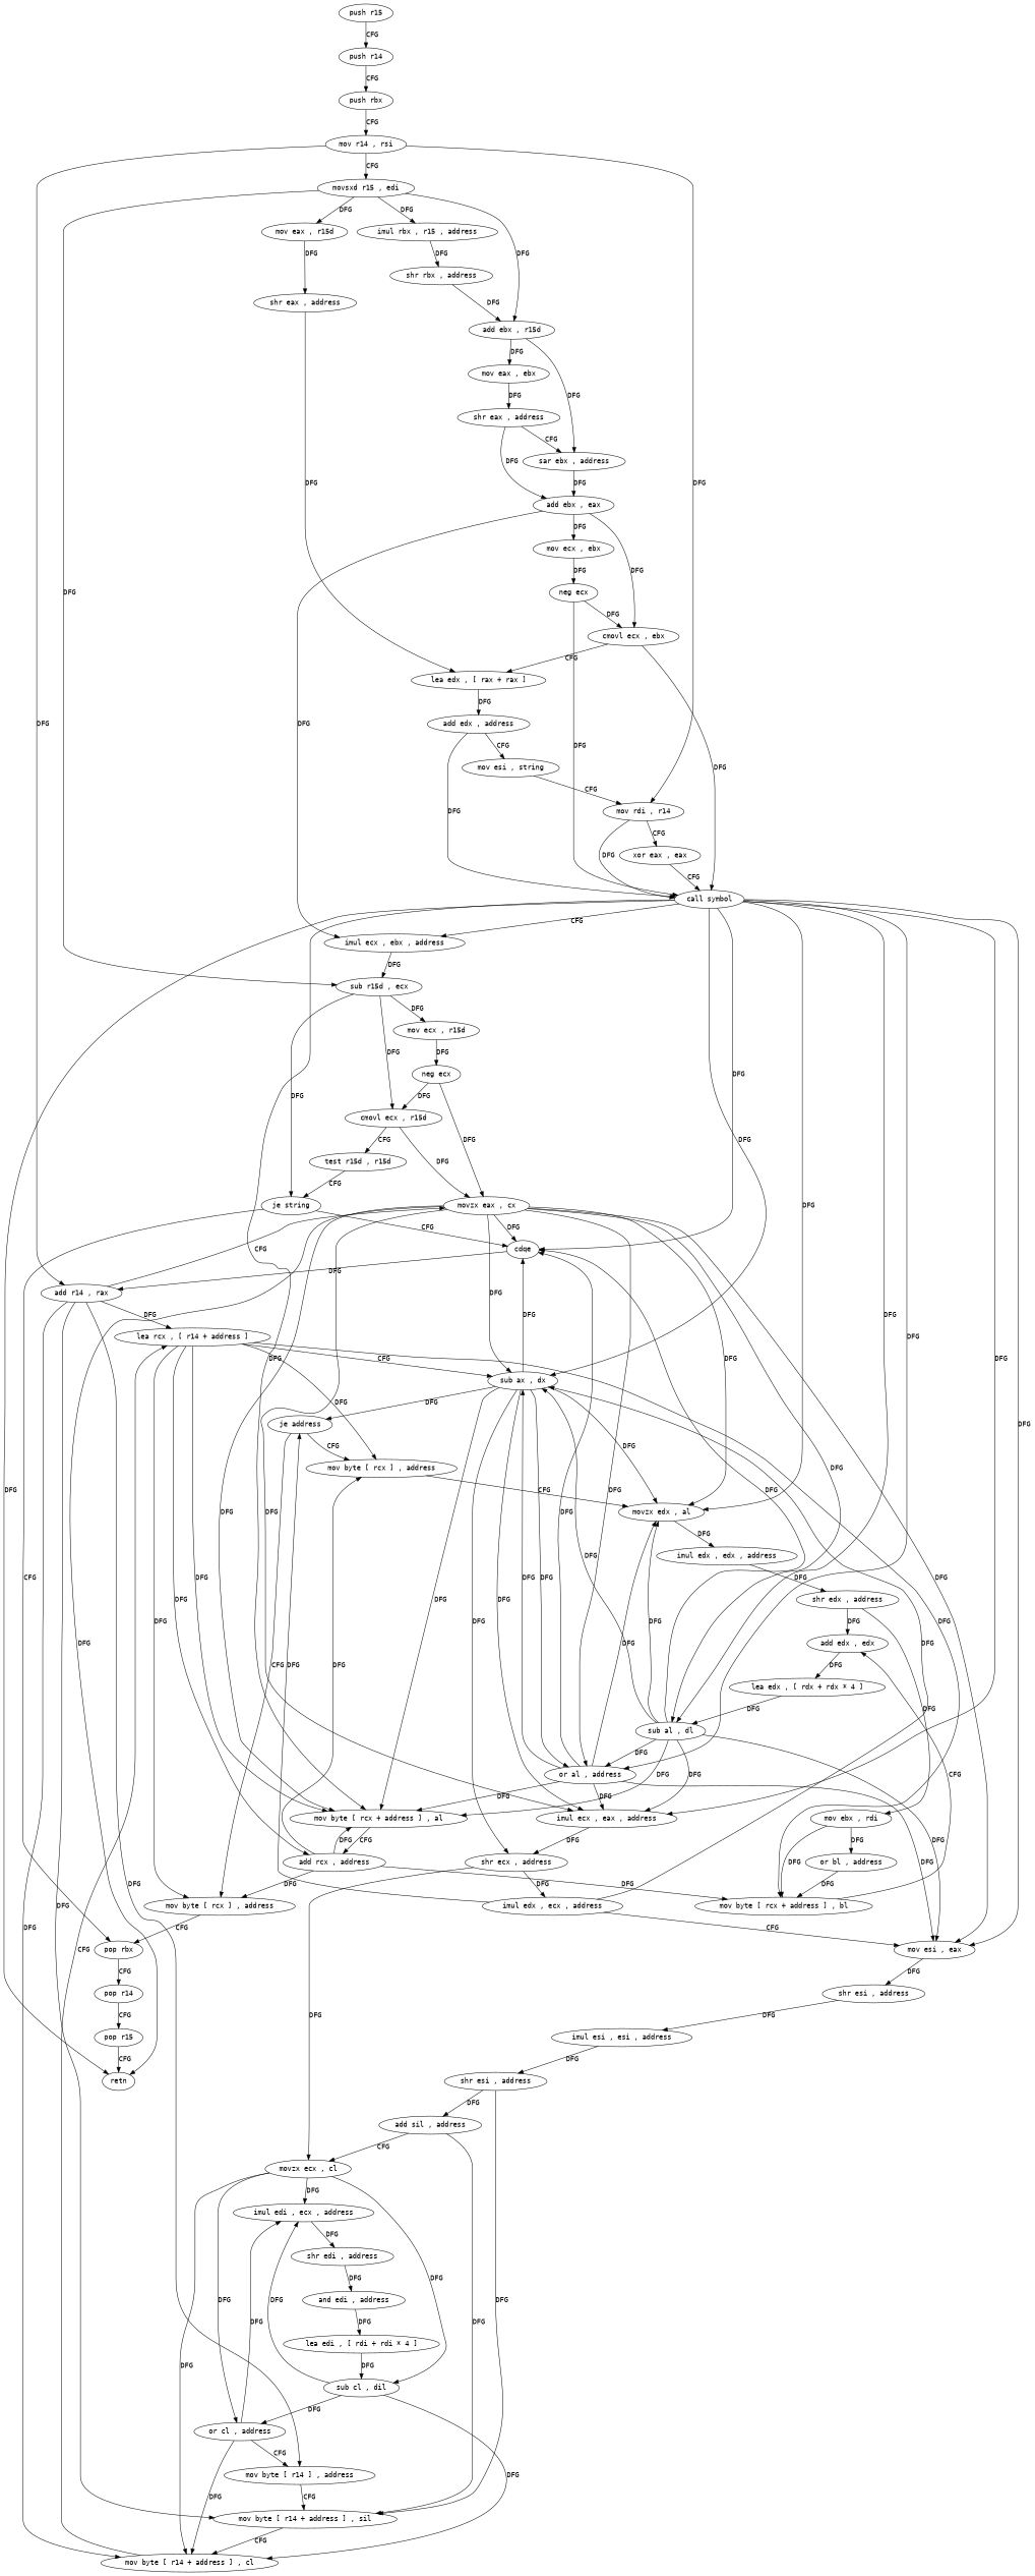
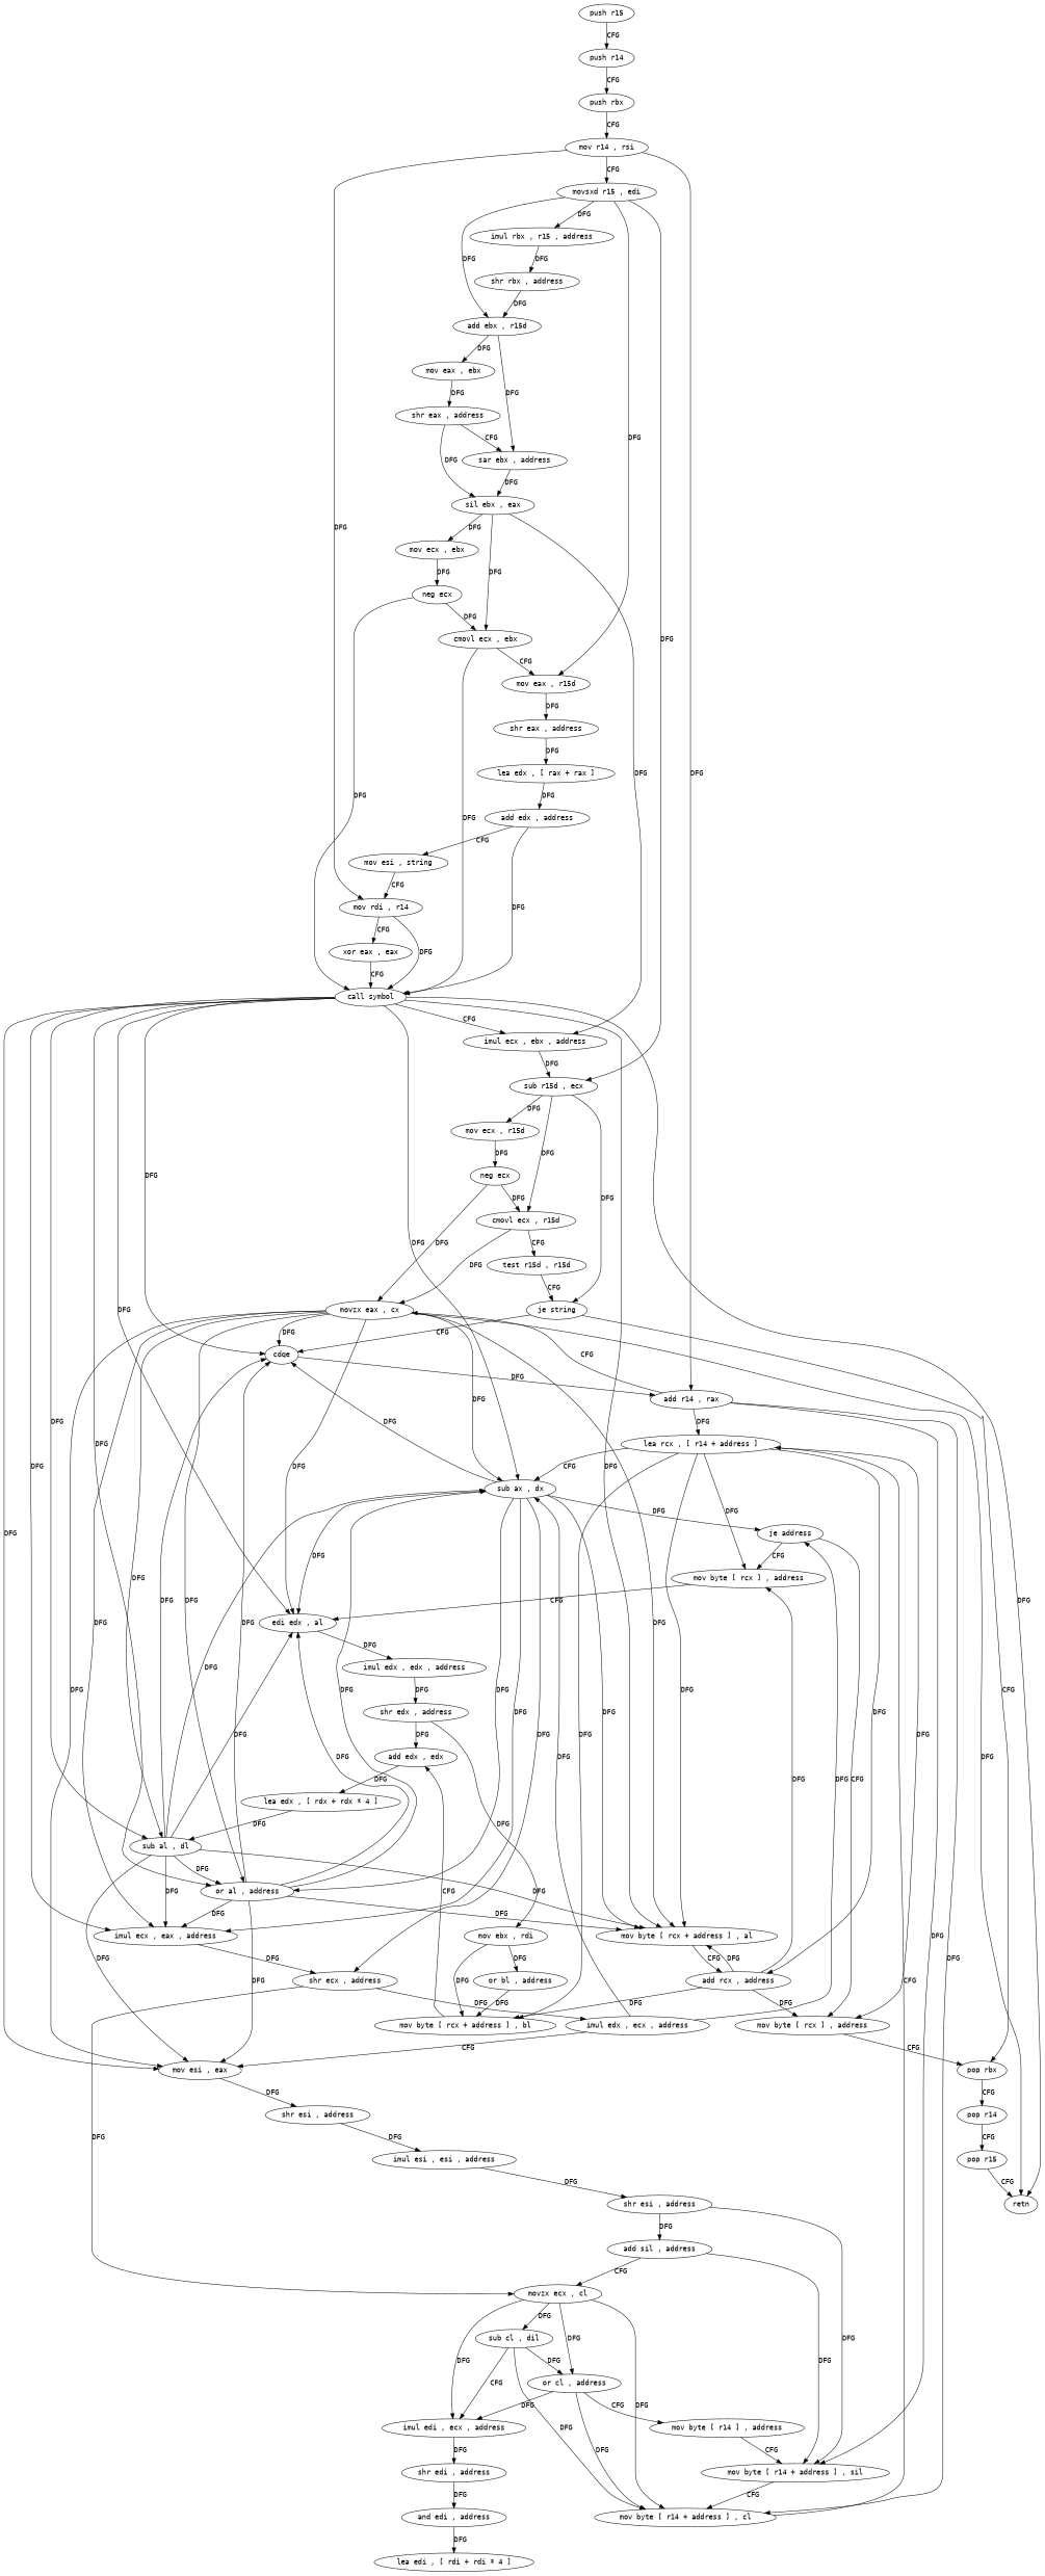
  digraph {
    fontname="DejaVu Sans Mono"
    node [fontname="DejaVu Sans Mono"]
    edge [fontname="DejaVu Sans Mono"]
    n1 [label="push r15"]
    n2 [label="push r14"]
    n3 [label="push rbx"]
    n4 [label="mov r14 , rsi"]
    n5 [label="movsxd r15 , edi"]
    n6 [label="mov rdi , r14"]
    n7 [label="add r14 , rax"]
    n8 [label="imul rbx , r15 , address"]
    n9 [label="add ebx , r15d"]
    n10 [label="mov eax , r15d"]
    n11 [label="sub r15d , ecx"]
    n12 [label="call symbol"]
    n13 [label="xor eax , eax"]
    n14 [label="movzx eax , cx"]
    n15 [label="mov byte [ r14 ] , address"]
    n16 [label="mov byte [ r14 + address ] , sil"]
    n17 [label="mov byte [ r14 + address ] , cl"]
    n18 [label="lea rcx , [ r14 + address ]"]
    n19 [label="shr rbx , address"]
    n20 [label="mov eax , ebx"]
    n21 [label="sar ebx , address"]
    n22 [label="shr eax , address"]
    n23 [label="mov ecx , r15d"]
    n24 [label="cmovl ecx , r15d"]
    n25 [label="je string"]
    n26 [label="shr eax , address"]
-   n27 [label="add ebx , eax"]
+   n27 [label="sil ebx , eax"]
    n28 [label="mov ecx , ebx"]
    n29 [label="cmovl ecx , ebx"]
    n30 [label="imul ecx , ebx , address"]
    n31 [label="neg ecx"]
    n32 [label=cdqe]
    n33 [label=retn]
    n34 [label="imul ecx , eax , address"]
    n35 [label="mov esi , eax"]
    n36 [label="sub ax , dx"]
-   n37 [label="movzx edx , al"]
+   n37 [label="edi edx , al"]
    n38 [label="sub al , dl"]
    n39 [label="or al , address"]
    n40 [label="mov byte [ rcx + address ] , al"]
    n41 [label="lea edx , [ rax + rax ]"]
    n42 [label="add edx , address"]
    n43 [label="mov esi , string"]
    n44 [label="shr ecx , address"]
    n45 [label="shr esi , address"]
    n46 [label="je address"]
    n47 [label="imul edx , edx , address"]
    n48 [label="add rcx , address"]
    n49 [label="neg ecx"]
    n50 [label="test r15d , r15d"]
    n51 [label="pop rbx"]
    n52 [label="pop r14"]
    n53 [label="pop r15"]
    n54 [label="mov byte [ rcx ] , address"]
    n55 [label="mov byte [ rcx ] , address"]
    n56 [label="mov byte [ rcx + address ] , bl"]
    n57 [label="imul edx , ecx , address"]
    n58 [label="movzx ecx , cl"]
    n59 [label="imul edi , ecx , address"]
    n60 [label="sub cl , dil"]
    n61 [label="or cl , address"]
    n62 [label="imul esi , esi , address"]
    n63 [label="shr esi , address"]
    n64 [label="add sil , address"]
    n65 [label="shr edi , address"]
    n66 [label="and edi , address"]
    n67 [label="lea edi , [ rdi + rdi * 4 ]"]
    n68 [label="add edx , edx"]
    n69 [label="shr edx , address"]
    n70 [label="mov ebx , rdi"]
    n71 [label="or bl , address"]
    n72 [label="lea edx , [ rdx + rdx * 4 ]"]
    n1 -> n2 [label=CFG]
    n2 -> n3 [label=CFG]
    n3 -> n4 [label=CFG]
    n4 -> n5 [label=CFG]
    n4 -> n6 [label=DFG]
    n4 -> n7 [label=DFG]
    n5 -> n8 [label=DFG]
    n5 -> n9 [label=DFG]
    n5 -> n10 [label=DFG]
    n5 -> n11 [label=DFG]
    n6 -> n12 [label=DFG]
    n6 -> n13 [label=CFG]
    n7 -> n14 [label=CFG]
-   n7 -> n15 [label=DFG]
    n7 -> n16 [label=DFG]
    n7 -> n17 [label=DFG]
    n7 -> n18 [label=DFG]
    n8 -> n19 [label=DFG]
    n9 -> n20 [label=DFG]
    n9 -> n21 [label=DFG]
    n10 -> n22 [label=DFG]
    n11 -> n23 [label=DFG]
    n11 -> n24 [label=DFG]
    n11 -> n25 [label=DFG]
    n12 -> n30 [label=CFG]
    n12 -> n32 [label=DFG]
    n12 -> n33 [label=DFG]
    n12 -> n34 [label=DFG]
    n12 -> n35 [label=DFG]
    n12 -> n36 [label=DFG]
    n12 -> n37 [label=DFG]
    n12 -> n38 [label=DFG]
    n12 -> n39 [label=DFG]
    n12 -> n40 [label=DFG]
    n13 -> n12 [label=CFG]
    n14 -> n32 [label=DFG]
    n14 -> n33 [label=DFG]
    n14 -> n34 [label=DFG]
    n14 -> n35 [label=DFG]
    n14 -> n36 [label=DFG]
    n14 -> n37 [label=DFG]
    n14 -> n38 [label=DFG]
    n14 -> n39 [label=DFG]
    n14 -> n40 [label=DFG]
    n15 -> n16 [label=CFG]
    n16 -> n17 [label=CFG]
    n17 -> n18 [label=CFG]
    n18 -> n36 [label=CFG]
    n18 -> n40 [label=DFG]
    n18 -> n48 [label=DFG]
    n18 -> n54 [label=DFG]
    n18 -> n55 [label=DFG]
    n18 -> n56 [label=DFG]
    n19 -> n9 [label=DFG]
    n20 -> n26 [label=DFG]
    n21 -> n27 [label=DFG]
    n22 -> n41 [label=DFG]
    n23 -> n49 [label=DFG]
    n24 -> n14 [label=DFG]
    n24 -> n50 [label=CFG]
    n25 -> n32 [label=CFG]
    n25 -> n51 [label=CFG]
    n26 -> n21 [label=CFG]
    n26 -> n27 [label=DFG]
    n27 -> n28 [label=DFG]
    n27 -> n29 [label=DFG]
    n27 -> n30 [label=DFG]
    n28 -> n31 [label=DFG]
-   n29 -> n41 [label=CFG]
+   n29 -> n10 [label=CFG]
    n29 -> n12 [label=DFG]
    n30 -> n11 [label=DFG]
    n31 -> n12 [label=DFG]
    n31 -> n29 [label=DFG]
    n32 -> n7 [label=DFG]
    n34 -> n44 [label=DFG]
    n35 -> n45 [label=DFG]
    n36 -> n32 [label=DFG]
    n36 -> n34 [label=DFG]
    n36 -> n37 [label=DFG]
    n36 -> n39 [label=DFG]
    n36 -> n40 [label=DFG]
    n36 -> n44 [label=DFG]
    n36 -> n46 [label=DFG]
    n37 -> n47 [label=DFG]
    n38 -> n32 [label=DFG]
    n38 -> n34 [label=DFG]
    n38 -> n35 [label=DFG]
    n38 -> n36 [label=DFG]
    n38 -> n37 [label=DFG]
    n38 -> n39 [label=DFG]
    n38 -> n40 [label=DFG]
    n39 -> n32 [label=DFG]
    n39 -> n34 [label=DFG]
    n39 -> n35 [label=DFG]
    n39 -> n36 [label=DFG]
    n39 -> n37 [label=DFG]
    n39 -> n40 [label=DFG]
    n40 -> n48 [label=CFG]
    n41 -> n42 [label=DFG]
    n42 -> n12 [label=DFG]
    n42 -> n43 [label=CFG]
    n43 -> n6 [label=CFG]
    n44 -> n57 [label=DFG]
    n44 -> n58 [label=DFG]
    n45 -> n62 [label=DFG]
    n46 -> n54 [label=CFG]
    n46 -> n55 [label=CFG]
    n47 -> n69 [label=DFG]
    n48 -> n40 [label=DFG]
    n48 -> n54 [label=DFG]
    n48 -> n55 [label=DFG]
    n48 -> n56 [label=DFG]
    n49 -> n14 [label=DFG]
    n49 -> n24 [label=DFG]
    n50 -> n25 [label=CFG]
    n51 -> n52 [label=CFG]
    n52 -> n53 [label=CFG]
    n53 -> n33 [label=CFG]
    n54 -> n51 [label=CFG]
    n55 -> n37 [label=CFG]
    n56 -> n68 [label=CFG]
    n57 -> n35 [label=CFG]
    n57 -> n36 [label=DFG]
    n57 -> n46 [label=DFG]
    n58 -> n17 [label=DFG]
    n58 -> n59 [label=DFG]
    n58 -> n60 [label=DFG]
    n58 -> n61 [label=DFG]
    n59 -> n65 [label=DFG]
    n60 -> n17 [label=DFG]
-   n60 -> n59 [label=DFG]
+   n60 -> n59 [label=CFG]
    n60 -> n61 [label=DFG]
    n61 -> n15 [label=CFG]
    n61 -> n17 [label=DFG]
    n61 -> n59 [label=DFG]
    n62 -> n63 [label=DFG]
    n63 -> n16 [label=DFG]
    n63 -> n64 [label=DFG]
    n64 -> n16 [label=DFG]
    n64 -> n58 [label=CFG]
    n65 -> n66 [label=DFG]
    n66 -> n67 [label=DFG]
-   n67 -> n60 [label=DFG]
    n68 -> n72 [label=DFG]
    n69 -> n68 [label=DFG]
    n69 -> n70 [label=DFG]
    n70 -> n56 [label=DFG]
    n70 -> n71 [label=DFG]
    n71 -> n56 [label=DFG]
    n72 -> n38 [label=DFG]
  }
